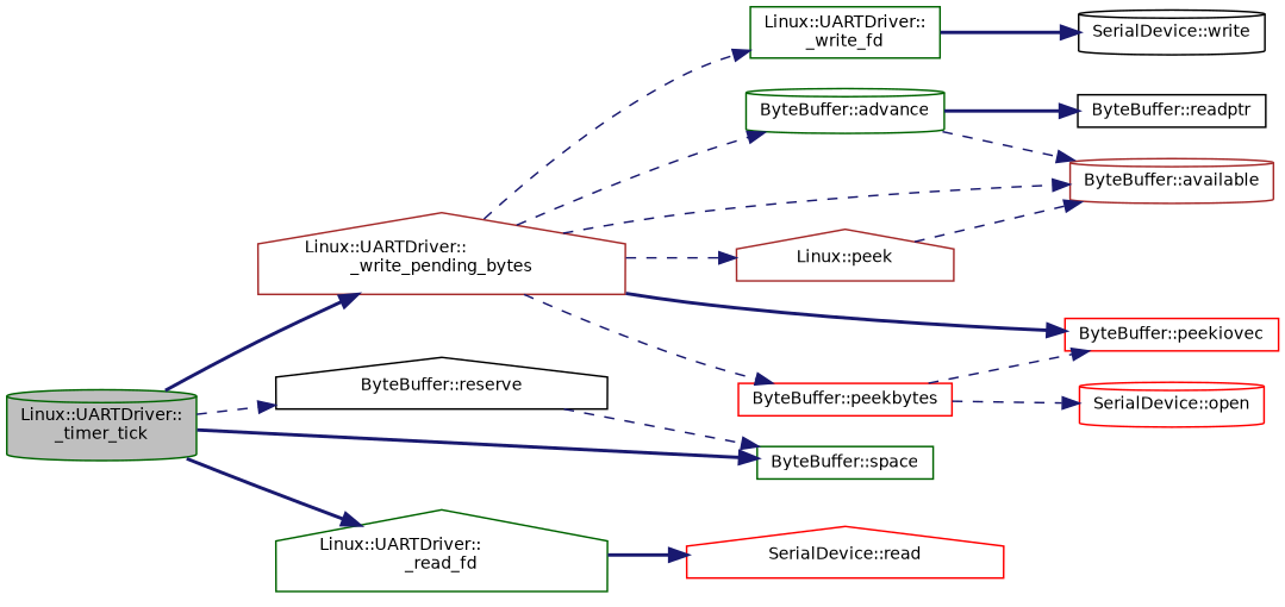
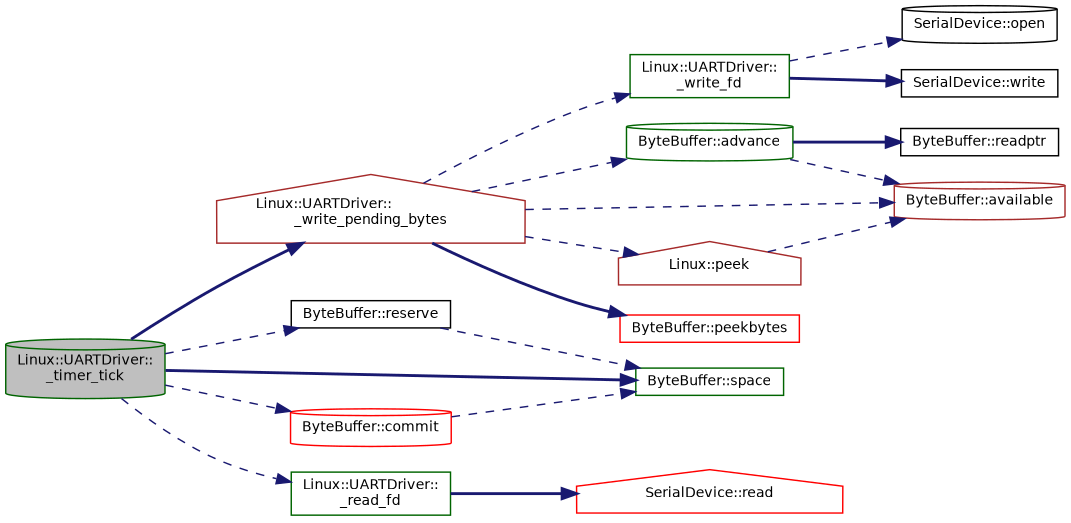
  digraph {
    rankdir=LR
    node [color=darkgreen fillcolor=white fontname=Helvetica fontsize=10 shape=box style=filled]
    edge [color=midnightblue fontname=Helvetica fontsize=10 labelfontname=Helvetica labelfontsize=10 style=dashed]
    n1 [fillcolor=grey75 fontcolor=black height=0.2 label="Linux::UARTDriver::\l_timer_tick" shape=cylinder width=0.4]
    n2 [color=brown height=0.2 label="Linux::UARTDriver::\l_write_pending_bytes" shape=house width=0.4]
-   n3 [color=black height=0.2 label="ByteBuffer::reserve" shape=house width=0.4]
+   n3 [color=black height=0.2 label="ByteBuffer::reserve" width=0.4]
    n4 [height=0.2 label="ByteBuffer::space" width=0.4]
-   n5 [height=0.2 label="Linux::UARTDriver::\l_read_fd" shape=house width=0.4]
+   n5 [height=0.2 label="Linux::UARTDriver::\l_read_fd" width=0.4]
+   n6 [color=red height=0.2 label="ByteBuffer::commit" shape=cylinder width=0.4]
    n7 [color=brown height=0.2 label="ByteBuffer::available" shape=cylinder width=0.4]
    n8 [color=brown height=0.2 label="Linux::peek" shape=house width=0.4]
    n9 [color=red height=0.2 label="ByteBuffer::peekbytes" width=0.4]
-   n10 [color=red height=0.2 label="ByteBuffer::peekiovec" width=0.4]
    n11 [height=0.2 label="Linux::UARTDriver::\l_write_fd" width=0.4]
    n12 [height=0.2 label="ByteBuffer::advance" shape=cylinder width=0.4]
    n13 [color=red height=0.2 label="SerialDevice::read" shape=house width=0.4]
-   n14 [color=red height=0.2 label="SerialDevice::open" shape=cylinder width=0.4]
-   n15 [color=black height=0.2 label="SerialDevice::write" shape=cylinder width=0.4]
+   n14 [color=black height=0.2 label="SerialDevice::open" shape=cylinder width=0.4]
+   n15 [color=black height=0.2 label="SerialDevice::write" width=0.4]
    n16 [color=black height=0.2 label="ByteBuffer::readptr" width=0.4]
    n1 -> n2 [style=bold]
    n1 -> n3
    n1 -> n4 [style=bold]
-   n1 -> n5 [style=bold]
+   n1 -> n5
+   n1 -> n6
    n2 -> n7
    n2 -> n8
-   n2 -> n9
-   n2 -> n10 [style=bold]
+   n2 -> n9 [style=bold]
    n2 -> n11
    n2 -> n12
    n3 -> n4
    n5 -> n13 [style=bold]
+   n6 -> n4
    n8 -> n7
-   n9 -> n10
-   n9 -> n14
+   n11 -> n14
    n11 -> n15 [style=bold]
    n12 -> n7
    n12 -> n16 [style=bold]
  }
